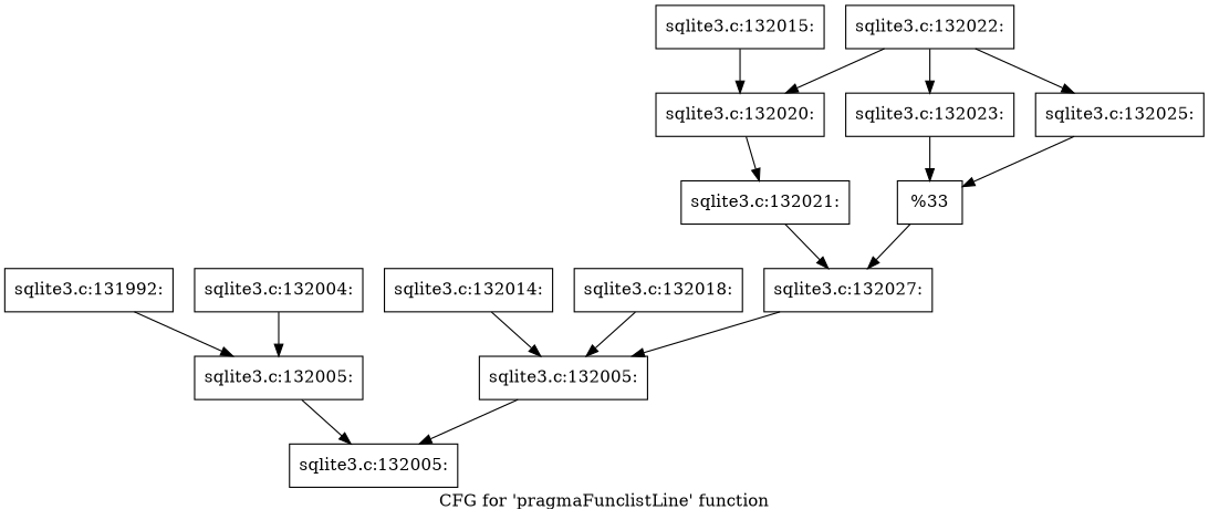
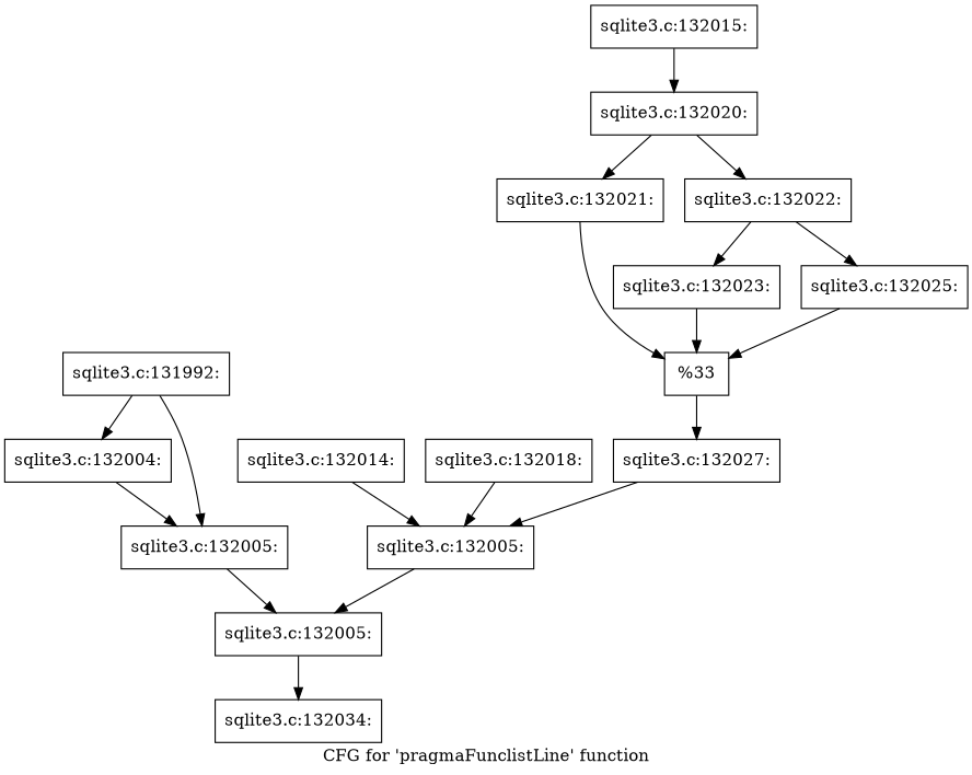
  digraph {
    label="CFG for 'pragmaFunclistLine' function"
    node [shape=record]
    n1 [label="{sqlite3.c:131992:}"]
    n2 [label="{sqlite3.c:132004:}"]
    n3 [label="{sqlite3.c:132005:}"]
    n4 [label="{sqlite3.c:132005:}"]
+   n5 [label="{sqlite3.c:132034:}"]
    n6 [label="{sqlite3.c:132014:}"]
    n7 [label="{sqlite3.c:132005:}"]
    n8 [label="{sqlite3.c:132015:}"]
    n9 [label="{sqlite3.c:132020:}"]
    n10 [label="{sqlite3.c:132021:}"]
    n11 [label="{sqlite3.c:132022:}"]
    n12 [label="{sqlite3.c:132018:}"]
    n13 [label="{sqlite3.c:132027:}"]
    n14 [label="{sqlite3.c:132023:}"]
    n15 [label="{sqlite3.c:132025:}"]
    n16 [label="{%33}"]
+   n1 -> n2
    n1 -> n3
    n2 -> n3
    n3 -> n4
+   n4 -> n5
    n6 -> n7
    n7 -> n4
    n8 -> n9
    n9 -> n10
-   n11 -> n9
-   n10 -> n13
+   n9 -> n11
+   n10 -> n16
    n11 -> n14
    n11 -> n15
    n12 -> n7
    n13 -> n7
    n14 -> n16
    n15 -> n16
    n16 -> n13
  }
